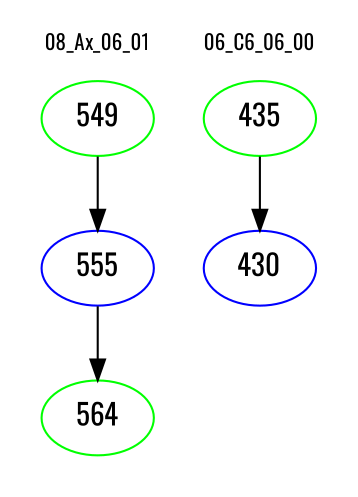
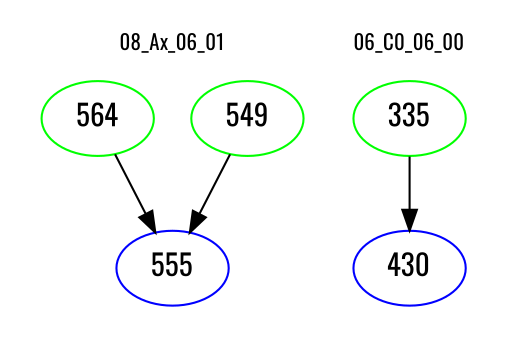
  digraph {
    fontname=Oswald
    node [color=green fontname=Oswald]
    edge [color=black fontname=Oswald]
    n1 [label=549]
    n2 [color=blue label=555]
    n3 [label=564]
-   n4 [label=435]
+   n4 [label=335]
    n5 [color=blue label=430]
    subgraph cluster_1 {
      color=white
      fontsize=10
      label="08_Ax_06_01"
      n1
      n2
      n3
    }
    subgraph cluster_2 {
      color=white
      fontsize=10
-     label="06_C6_06_00"
+     label="06_C0_06_00"
      n4
      n5
    }
    n1 -> n2
-   n2 -> n3
+   n3 -> n2
    n4 -> n5
  }
